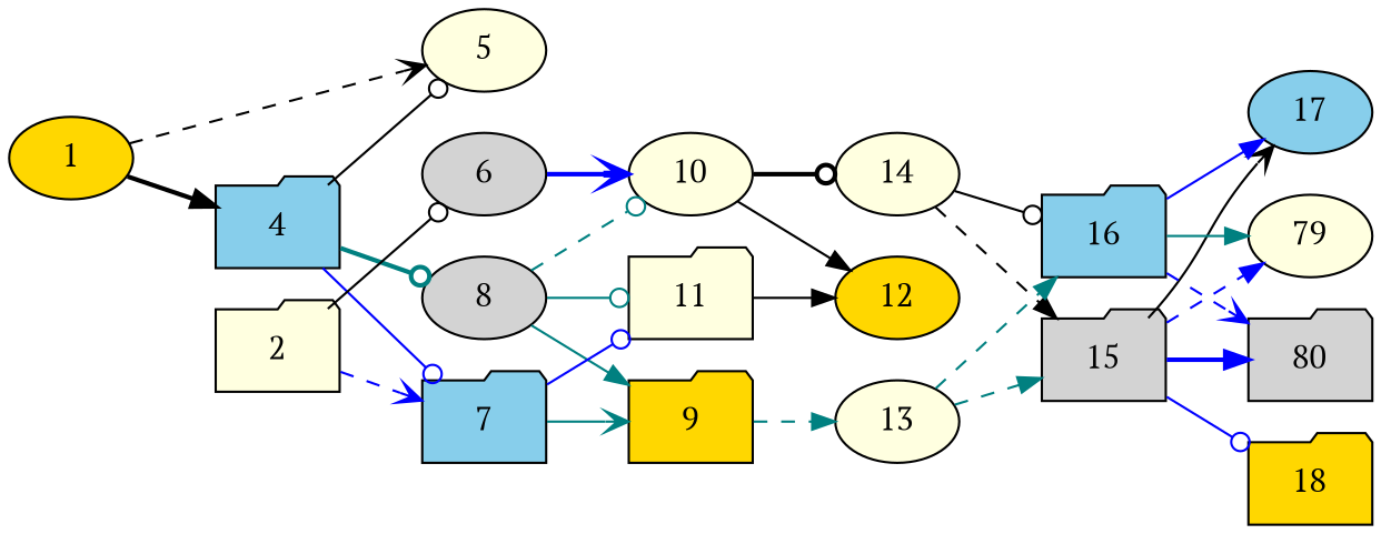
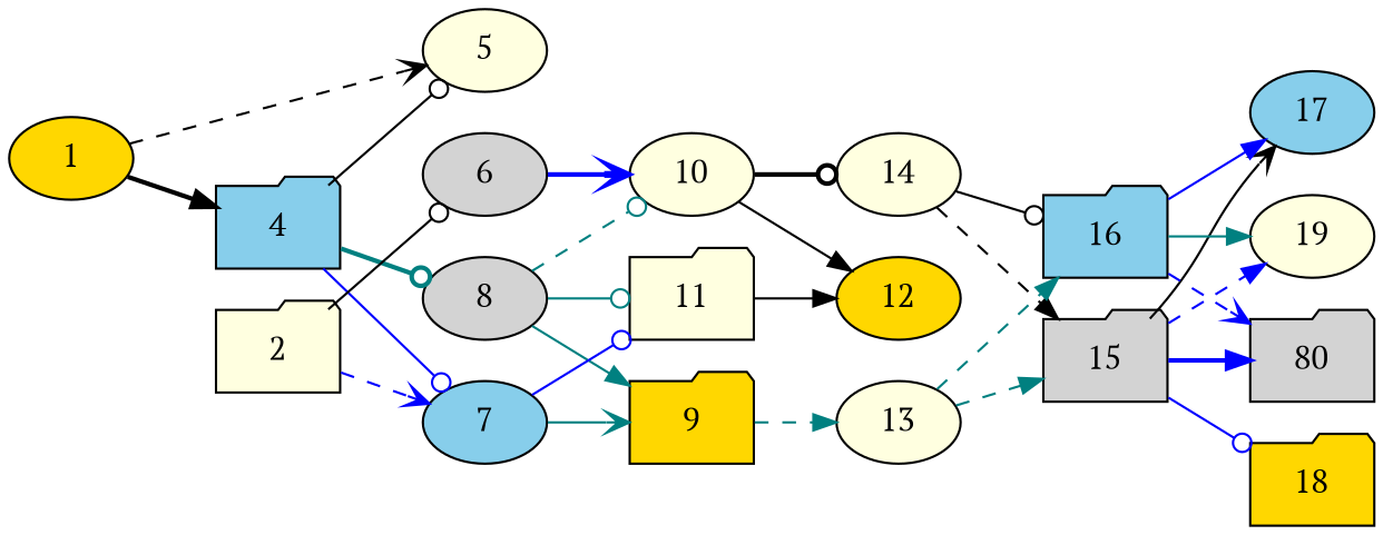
  digraph {
    fontname="PT Serif"
    rankdir=LR
    node [alpha=0.02 fillcolor=lightyellow fontname="PT Serif" shape=ellipse style=filled]
    edge [arrowhead=normal color=black fontname="PT Serif" style=solid]
    1 [expect_size=42413056 fillcolor=gold]
    5 [alpha=0.15 expect_size=14424064]
    4 [alpha=0.07 expect_size=14577664 fillcolor=skyblue shape=folder]
    8 [expect_size=42349568 fillcolor=lightgrey]
    10 [alpha=0.20 expect_size=17610752]
    9 [alpha=0.17 expect_size=45605888 fillcolor=gold shape=folder]
    11 [alpha=0.19 expect_size=15929344 shape=folder]
    12 [alpha=0.06 expect_size=20953088 fillcolor=gold]
    14 [alpha=0.13 expect_size=28460032]
    13 [alpha=0.05 expect_size=35058688]
    2 [alpha=0.06 expect_size=33361920 shape=folder]
    6 [alpha=0.14 expect_size=8459264 fillcolor=lightgrey]
-   7 [alpha=0.15 expect_size=49338368 fillcolor=skyblue shape=folder]
+   7 [alpha=0.15 expect_size=49338368 fillcolor=skyblue]
    15 [alpha=0.07 expect_size=44669952 fillcolor=lightgrey shape=folder]
    16 [alpha=0.03 expect_size=33573888 fillcolor=skyblue shape=folder]
    17 [alpha=0.00 expect_size=18716672 fillcolor=skyblue]
    18 [alpha=0.16 expect_size=6238208 fillcolor=gold shape=folder]
-   19 [alpha=0.05 expect_size=11485184 label=79]
+   19 [alpha=0.05 expect_size=11485184]
    n19 [expect_size=51461120 fillcolor=lightgrey label=80 shape=folder]
    1 -> 5 [arrowhead=vee style=dashed]
    1 -> 4 [style=bold]
    4 -> 5 [arrowhead=odot]
    4 -> 8 [arrowhead=odot color=teal style=bold]
    4 -> 7 [arrowhead=odot color=blue]
    8 -> 10 [arrowhead=odot color=teal style=dashed]
    8 -> 9 [color=teal]
    8 -> 11 [arrowhead=odot color=teal]
    10 -> 12
    10 -> 14 [arrowhead=odot style=bold]
    9 -> 13 [color=teal style=dashed]
    11 -> 12
    14 -> 15 [style=dashed]
    14 -> 16 [arrowhead=odot]
    13 -> 15 [color=teal style=dashed]
    13 -> 16 [color=teal style=dashed]
    2 -> 6 [arrowhead=odot]
    2 -> 7 [arrowhead=vee color=blue style=dashed]
    6 -> 10 [arrowhead=vee color=blue style=bold]
    7 -> 9 [arrowhead=vee color=teal]
    7 -> 11 [arrowhead=odot color=blue]
    15 -> 17 [arrowhead=vee]
    15 -> 18 [arrowhead=odot color=blue]
    15 -> 19 [color=blue style=dashed]
    15 -> n19 [color=blue style=bold]
    16 -> 17 [color=blue]
    16 -> 19 [color=teal]
    16 -> n19 [arrowhead=vee color=blue style=dashed]
  }
